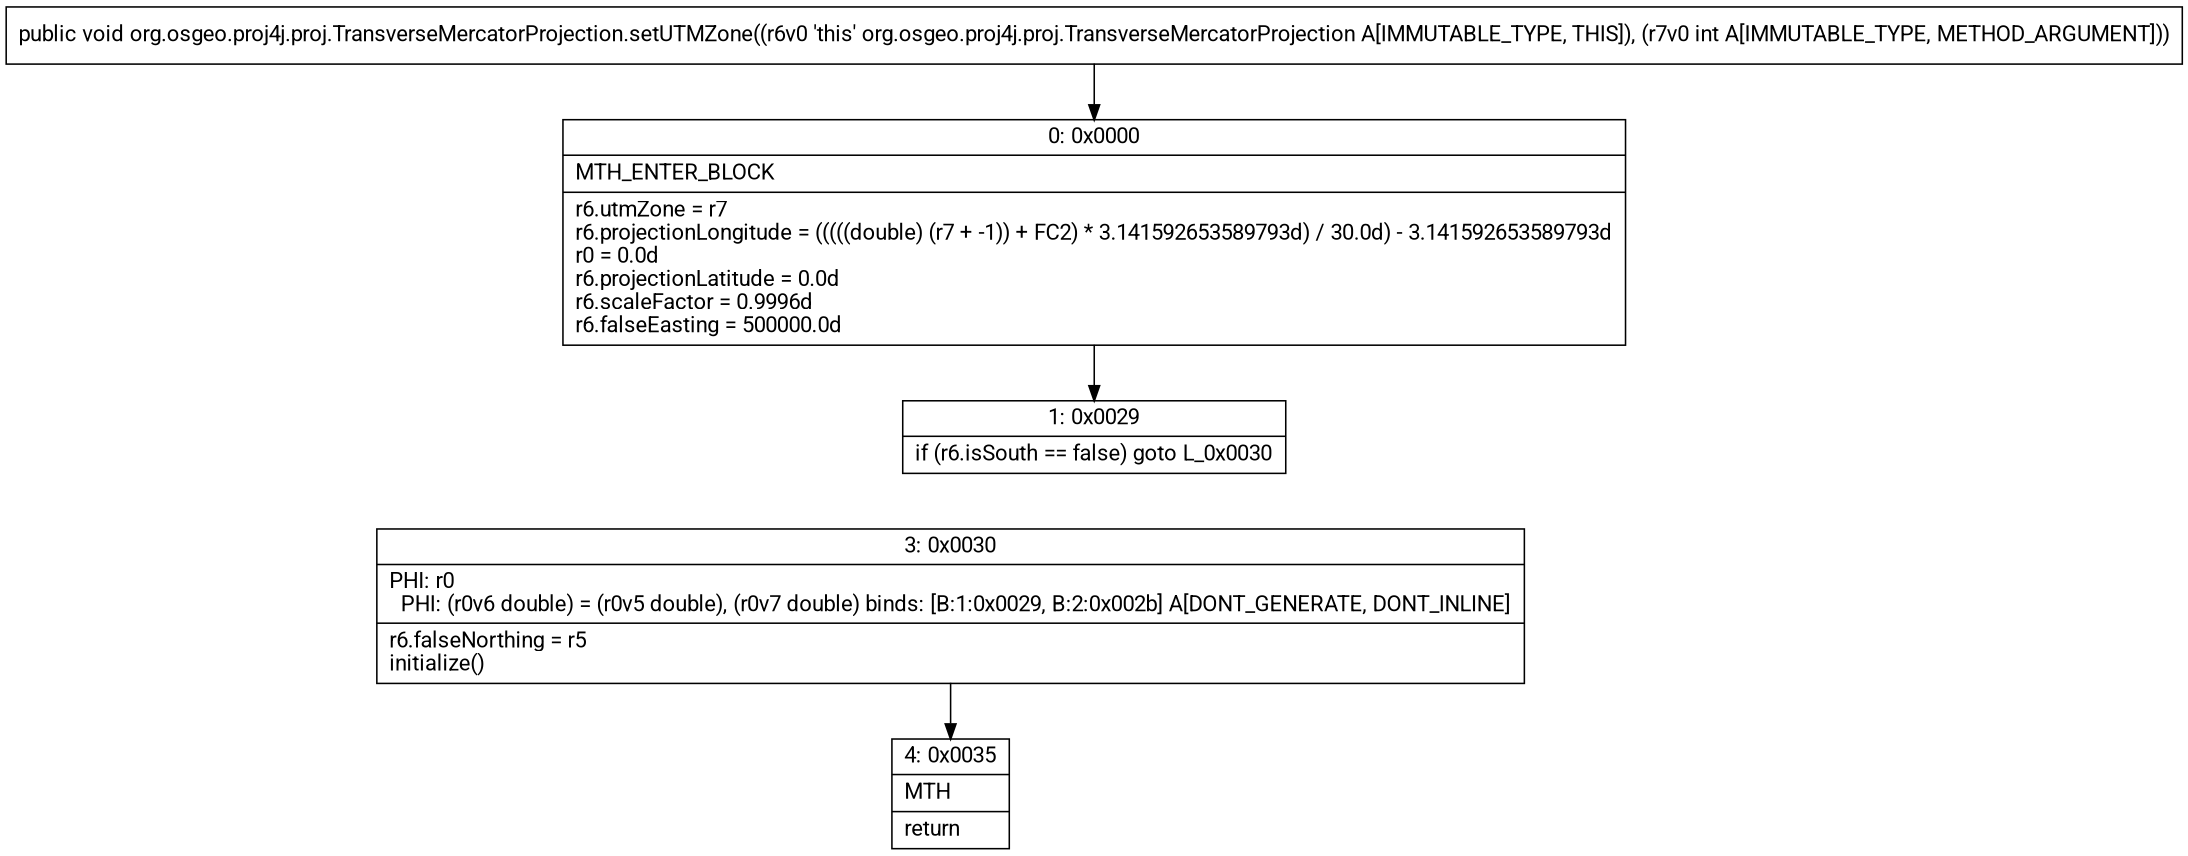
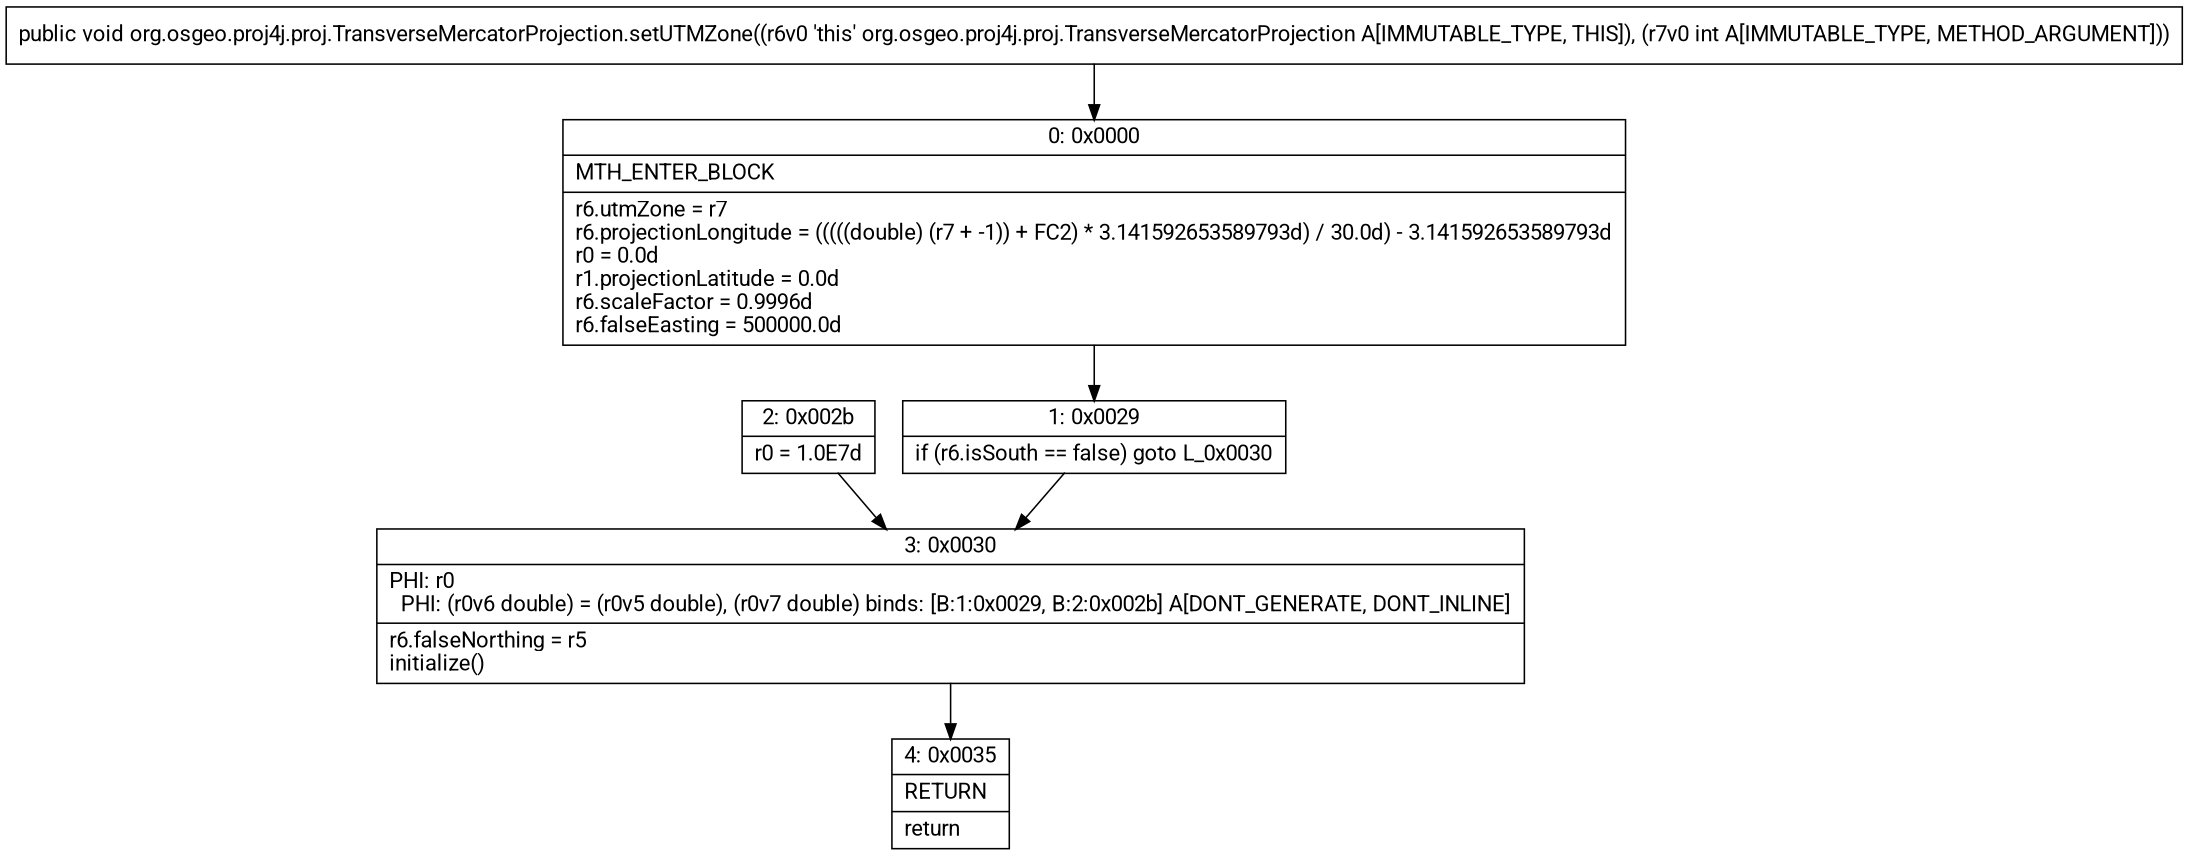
  digraph {
    fontname=Roboto
    node [fontname=Roboto shape=record]
    edge [fontname=Roboto]
-   n1 [label="{0\:\ 0x0000|MTH_ENTER_BLOCK\l|r6.utmZone = r7\lr6.projectionLongitude = (((((double) (r7 + \-1)) + FC2) * 3.141592653589793d) \/ 30.0d) \- 3.141592653589793d\lr0 = 0.0d\lr6.projectionLatitude = 0.0d\lr6.scaleFactor = 0.9996d\lr6.falseEasting = 500000.0d\l}"]
+   n1 [label="{0\:\ 0x0000|MTH_ENTER_BLOCK\l|r6.utmZone = r7\lr6.projectionLongitude = (((((double) (r7 + \-1)) + FC2) * 3.141592653589793d) \/ 30.0d) \- 3.141592653589793d\lr0 = 0.0d\lr1.projectionLatitude = 0.0d\lr6.scaleFactor = 0.9996d\lr6.falseEasting = 500000.0d\l}"]
    n2 [label="{1\:\ 0x0029|if (r6.isSouth == false) goto L_0x0030\l}"]
    n3 [label="{3\:\ 0x0030|PHI: r0 \l  PHI: (r0v6 double) = (r0v5 double), (r0v7 double) binds: [B:1:0x0029, B:2:0x002b] A[DONT_GENERATE, DONT_INLINE]\l|r6.falseNorthing = r5\linitialize()\l}"]
-   n5 [label="{4\:\ 0x0035|MTH\l|return\l}"]
+   n4 [label="{2\:\ 0x002b|r0 = 1.0E7d\l}"]
+   n5 [label="{4\:\ 0x0035|RETURN\l|return\l}"]
    n6 [label="{public void org.osgeo.proj4j.proj.TransverseMercatorProjection.setUTMZone((r6v0 'this' org.osgeo.proj4j.proj.TransverseMercatorProjection A[IMMUTABLE_TYPE, THIS]), (r7v0 int A[IMMUTABLE_TYPE, METHOD_ARGUMENT])) }"]
    n1 -> n2
+   n2 -> n3
    n3 -> n5
+   n4 -> n3
    n6 -> n1
  }
